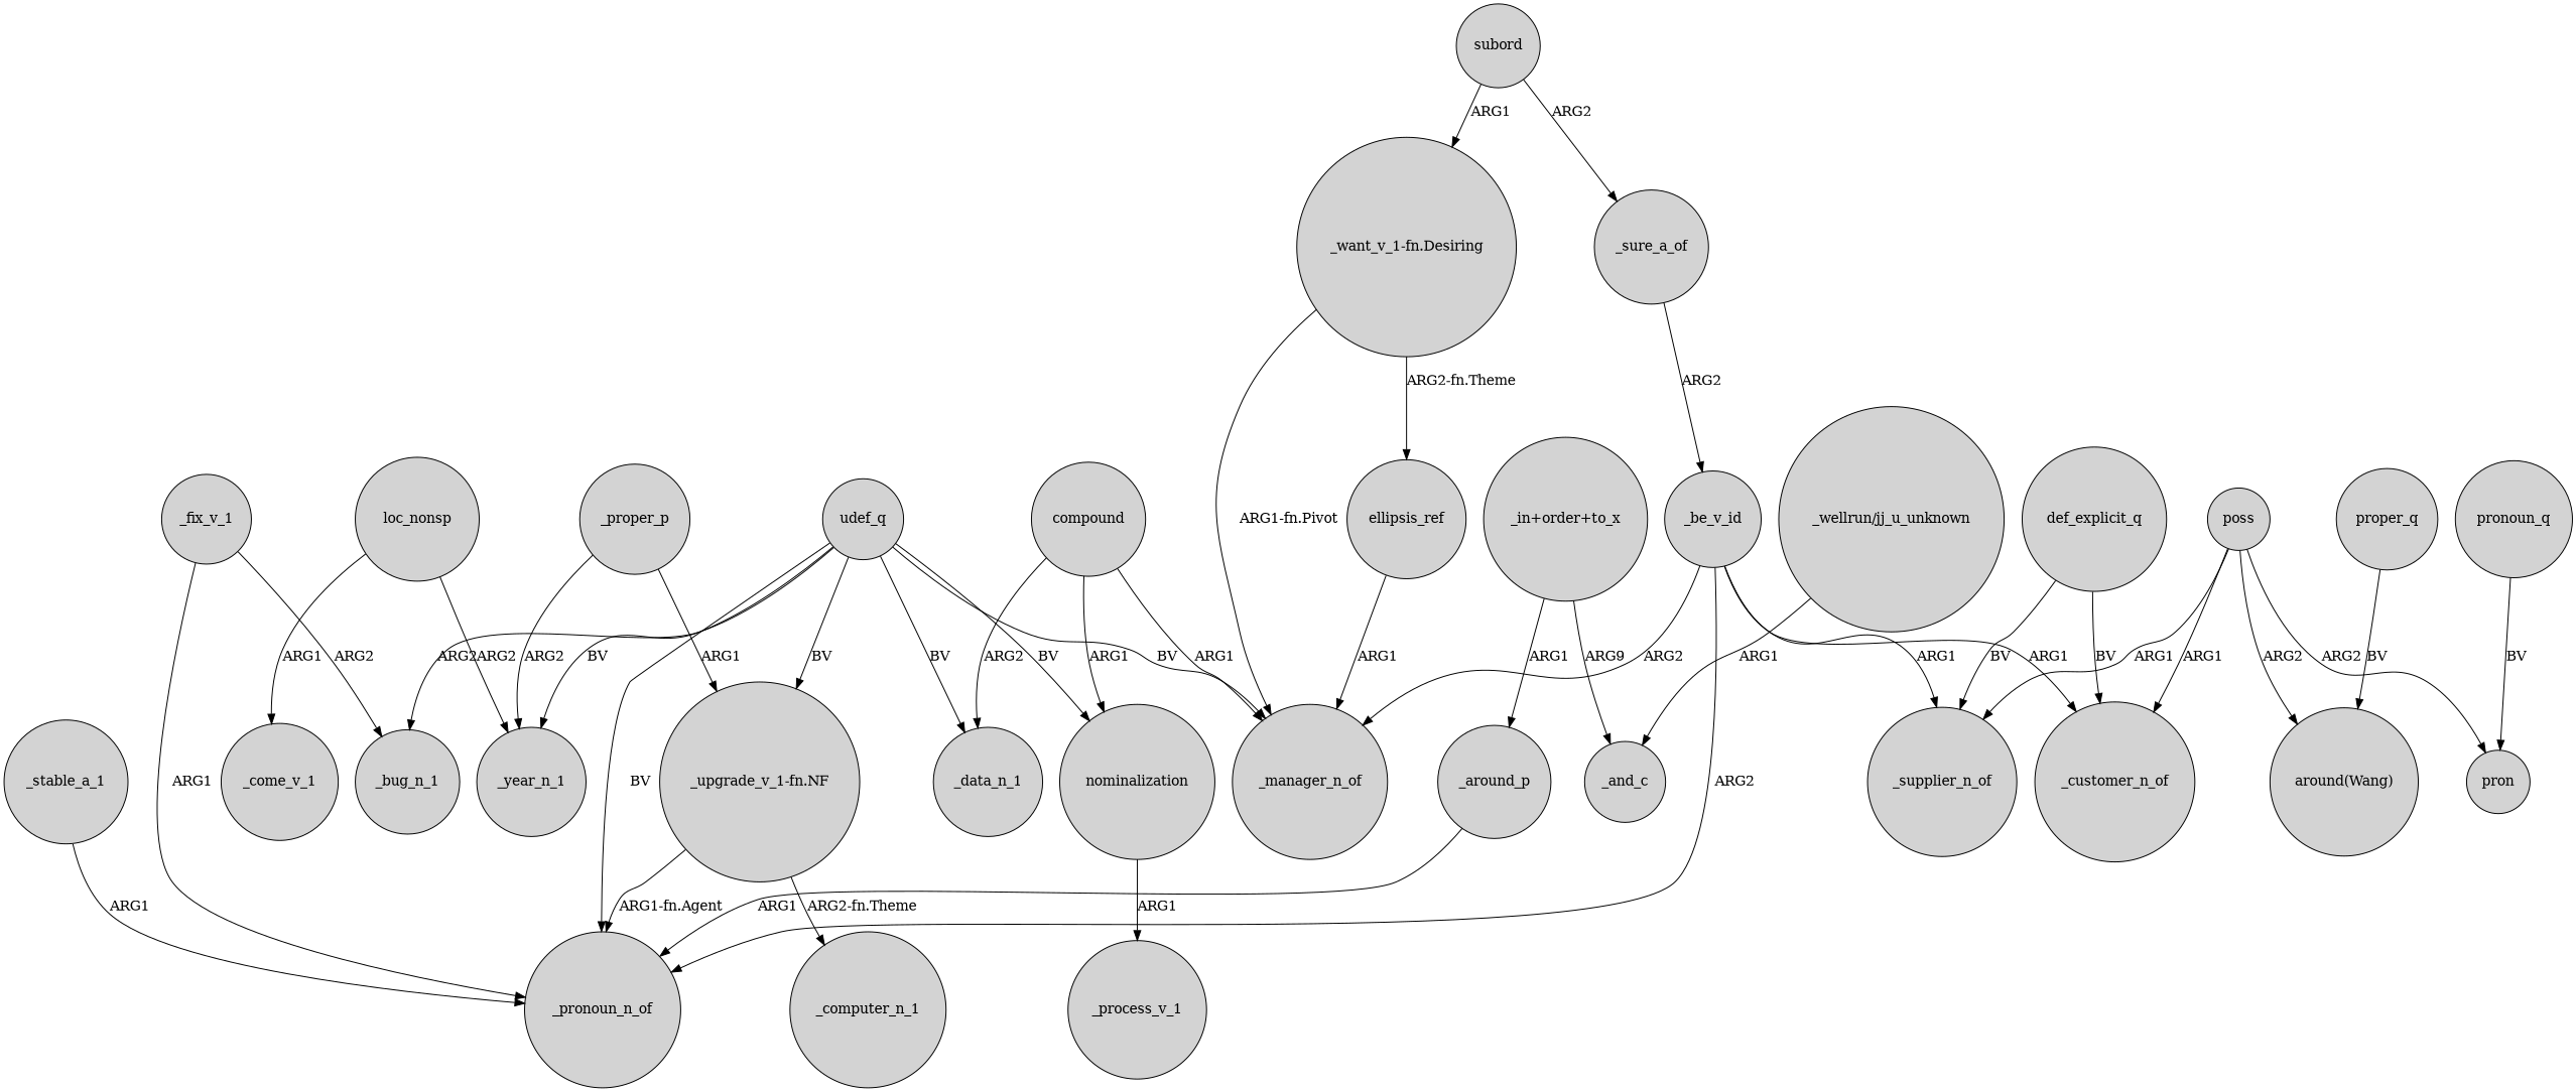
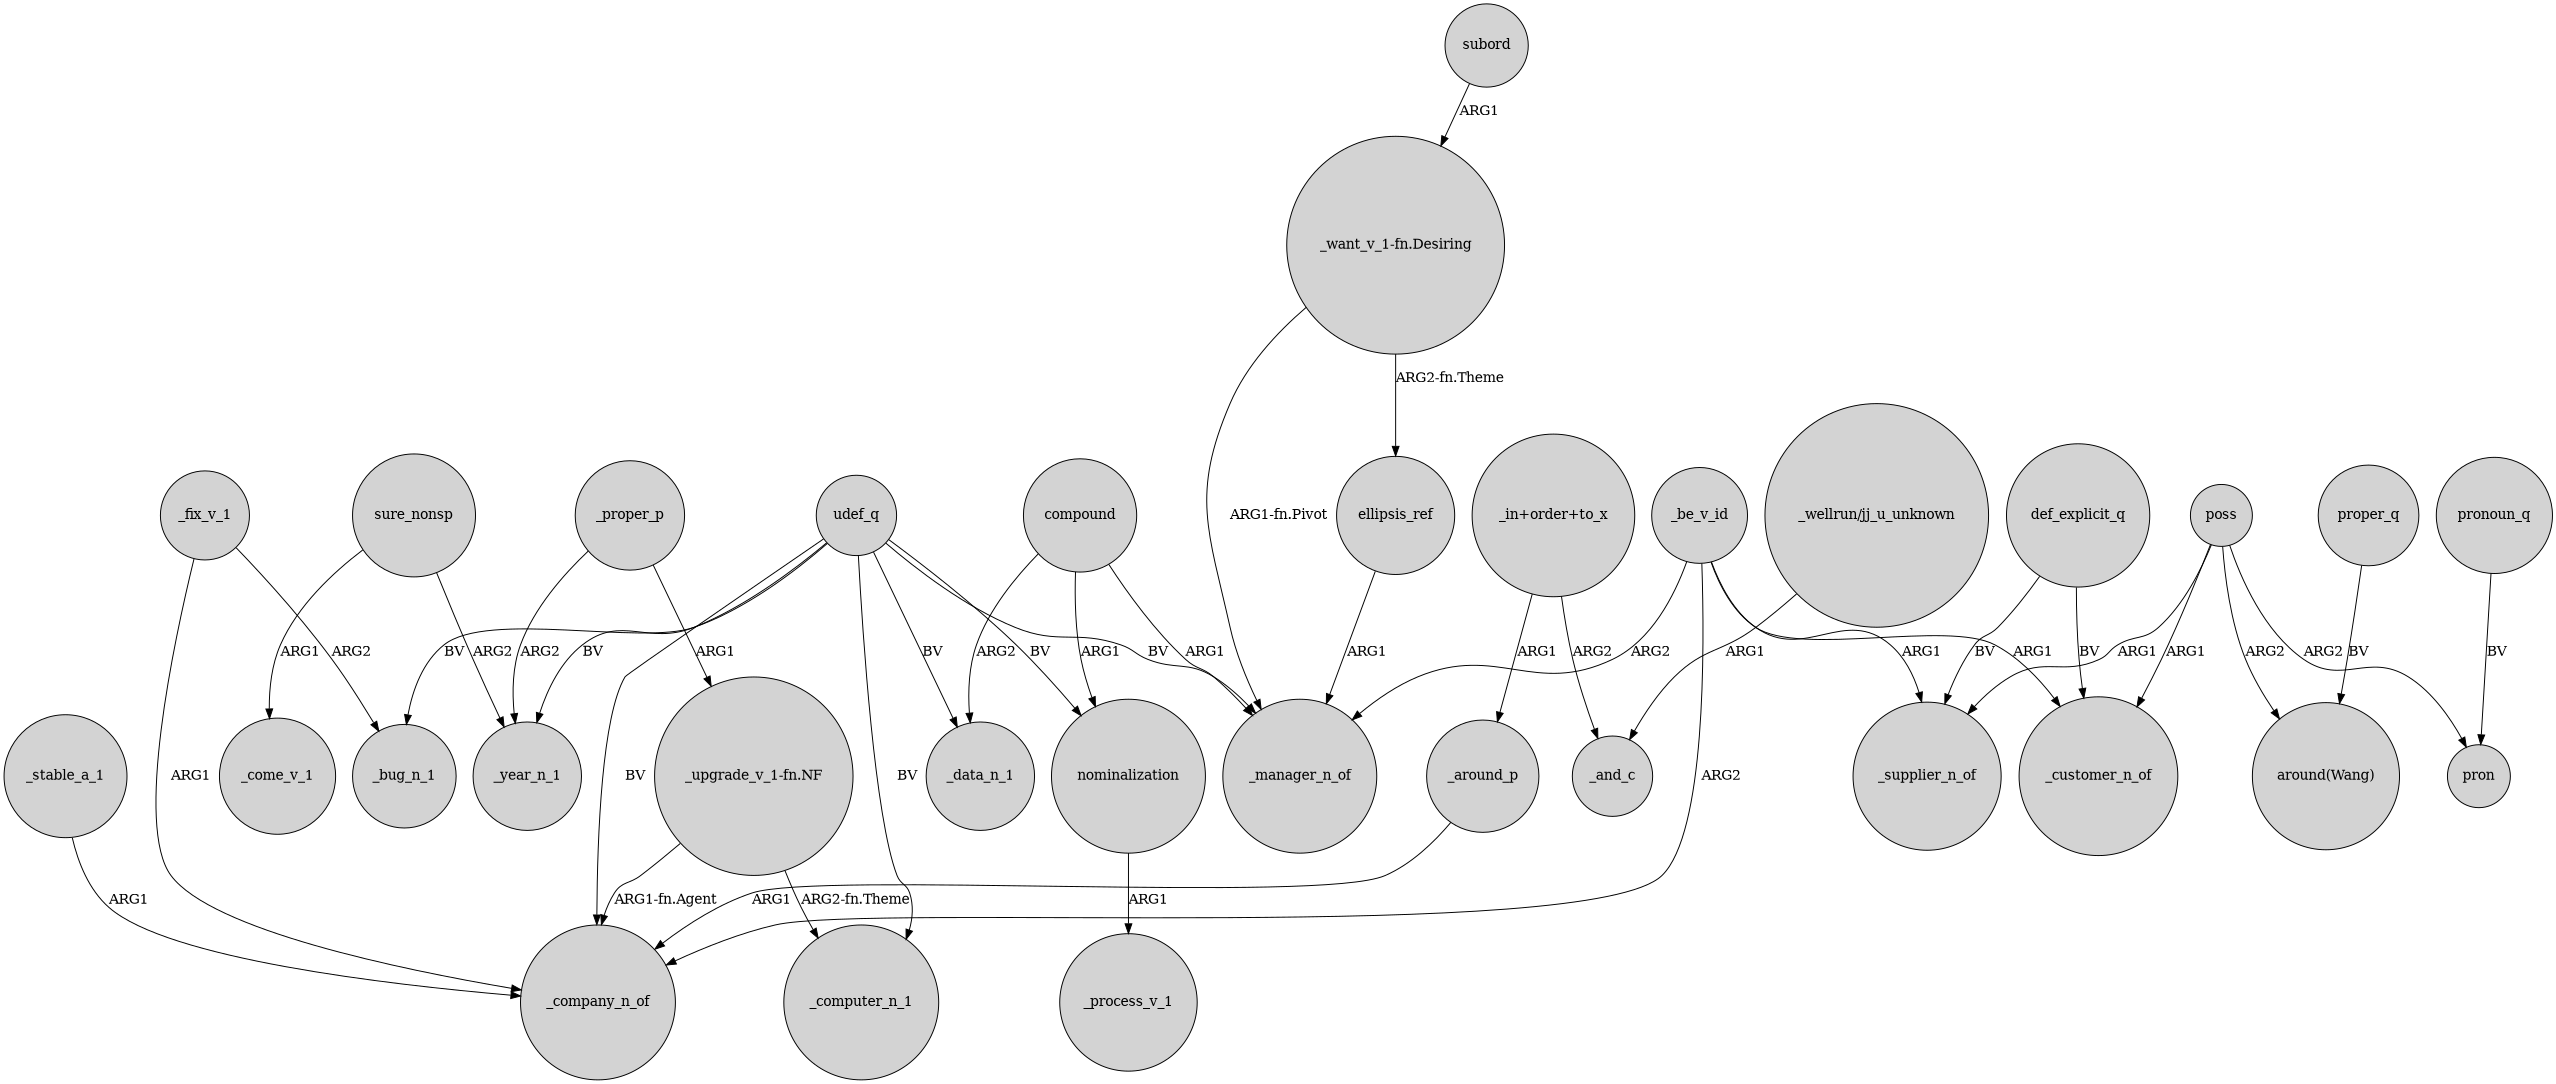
  digraph {
    node [shape=circle style=filled]
    _fix_v_1
    _bug_n_1
-   _company_n_of [label=_pronoun_n_of]
+   _company_n_of
    compound
    _manager_n_of
    nominalization
    _data_n_1
    _process_v_1
    poss
    pron
    _supplier_n_of
    _customer_n_of
    n13 [label="around(Wang)"]
    n14 [label=_proper_p]
    _year_n_1
    "_upgrade_v_1-fn.NF"
    _computer_n_1
-   _sure_a_of
    _be_v_id
    subord
    "_want_v_1-fn.Desiring"
    ellipsis_ref
    def_explicit_q
    "_in+order+to_x"
    _around_p
    _and_c
    proper_q
    udef_q
-   loc_nonsp
+   loc_nonsp [label=sure_nonsp]
    _come_v_1
    "_wellrun/jj_u_unknown"
    pronoun_q
    _stable_a_1
    _fix_v_1 -> _bug_n_1 [label=ARG2]
    _fix_v_1 -> _company_n_of [label=ARG1]
    compound -> _manager_n_of [label=ARG1]
    compound -> nominalization [label=ARG1]
    compound -> _data_n_1 [label=ARG2]
    nominalization -> _process_v_1 [label=ARG1]
    poss -> pron [label=ARG2]
    poss -> _supplier_n_of [label=ARG1]
    poss -> _customer_n_of [label=ARG1]
    poss -> n13 [label=ARG2]
    n14 -> _year_n_1 [label=ARG2]
    n14 -> "_upgrade_v_1-fn.NF" [label=ARG1]
    "_upgrade_v_1-fn.NF" -> _company_n_of [label="ARG1-fn.Agent"]
    "_upgrade_v_1-fn.NF" -> _computer_n_1 [label="ARG2-fn.Theme"]
-   _sure_a_of -> _be_v_id [label=ARG2]
    _be_v_id -> _company_n_of [label=ARG2]
    _be_v_id -> _manager_n_of [label=ARG2]
    _be_v_id -> _supplier_n_of [label=ARG1]
    _be_v_id -> _customer_n_of [label=ARG1]
-   subord -> _sure_a_of [label=ARG2]
    subord -> "_want_v_1-fn.Desiring" [label=ARG1]
    "_want_v_1-fn.Desiring" -> _manager_n_of [label="ARG1-fn.Pivot"]
    "_want_v_1-fn.Desiring" -> ellipsis_ref [label="ARG2-fn.Theme"]
    ellipsis_ref -> _manager_n_of [label=ARG1]
    def_explicit_q -> _supplier_n_of [label=BV]
    def_explicit_q -> _customer_n_of [label=BV]
    "_in+order+to_x" -> _around_p [label=ARG1]
-   "_in+order+to_x" -> _and_c [label=ARG9]
+   "_in+order+to_x" -> _and_c [label=ARG2]
    _around_p -> _company_n_of [label=ARG1]
    proper_q -> n13 [label=BV]
-   udef_q -> _bug_n_1 [label=ARG2]
+   udef_q -> _bug_n_1 [label=BV]
    udef_q -> _company_n_of [label=BV]
    udef_q -> _manager_n_of [label=BV]
    udef_q -> nominalization [label=BV]
    udef_q -> _data_n_1 [label=BV]
    udef_q -> _year_n_1 [label=BV]
-   udef_q -> "_upgrade_v_1-fn.NF" [label=BV]
+   udef_q -> _computer_n_1 [label=BV]
    loc_nonsp -> _year_n_1 [label=ARG2]
    loc_nonsp -> _come_v_1 [label=ARG1]
    "_wellrun/jj_u_unknown" -> _and_c [label=ARG1]
    pronoun_q -> pron [label=BV]
    _stable_a_1 -> _company_n_of [label=ARG1]
  }
